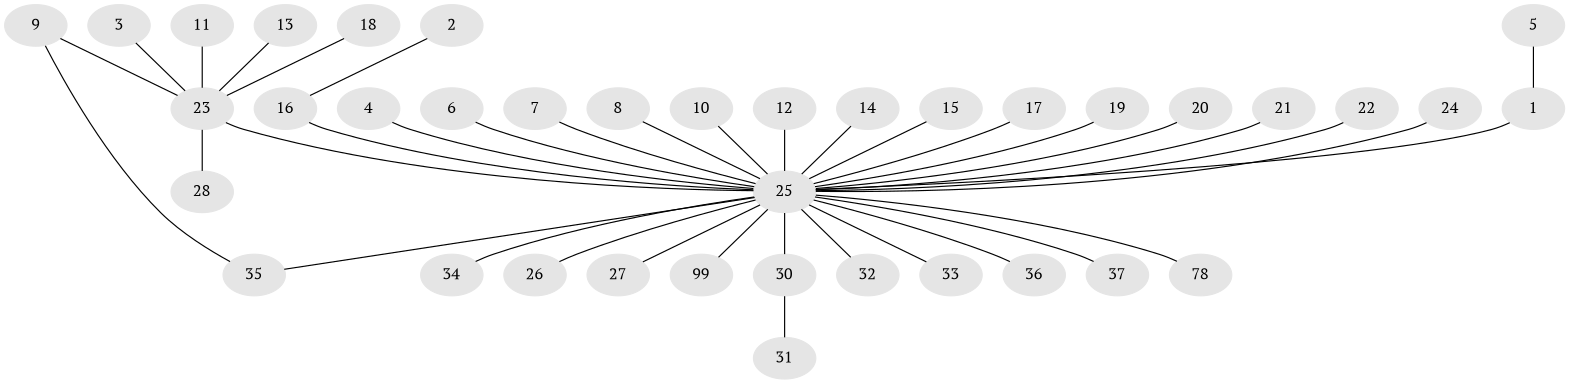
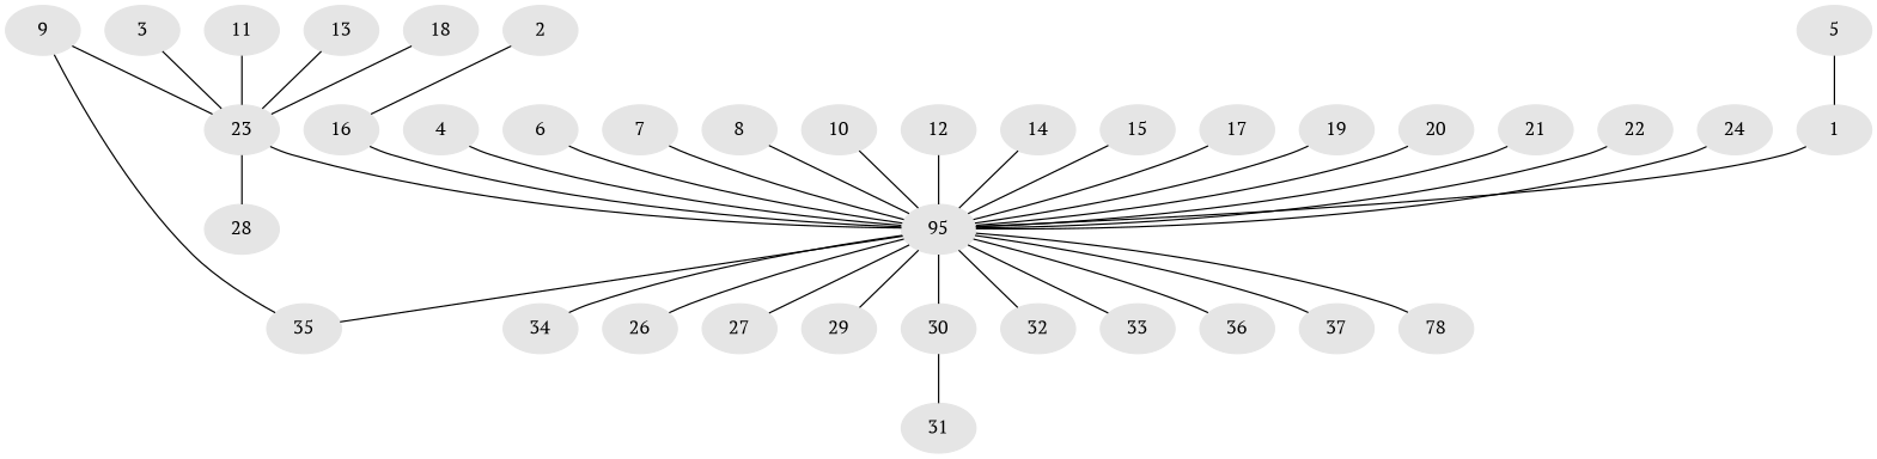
  graph {
    fontname="PT Serif"
    node [color=gray90 fontname="PT Serif" style=filled]
    edge [fontname="PT Serif" weight=1.0]
    1
-   25
+   25 [label=95]
    35
    34
    26
    27
-   29 [label=99]
+   29
    30
    32
    33
    36
    37
    n13 [label=78]
    2
    16
    3
    23
    28
    4
    5
    6
    7
    8
    9
    10
    11
    12
    13
    14
    15
    17
    18
    19
    20
    21
    22
    24
    31
    1 -- 25
    25 -- 35
    25 -- 34
    25 -- 26 [weight=2.0]
    25 -- 27
    25 -- 29
    25 -- 30
    25 -- 32
    25 -- 33
    25 -- 36
    25 -- 37
    25 -- n13
    30 -- 31
    2 -- 16
    16 -- 25 [weight=2.0]
    3 -- 23
    23 -- 25
    23 -- 28
    4 -- 25
    5 -- 1
    6 -- 25
    7 -- 25
    8 -- 25
    9 -- 35
    9 -- 23
    10 -- 25
    11 -- 23
    12 -- 25
    13 -- 23
    14 -- 25
    15 -- 25
    17 -- 25
    18 -- 23
    19 -- 25
    20 -- 25
    21 -- 25
    22 -- 25
    24 -- 25
  }
